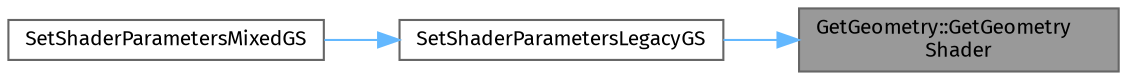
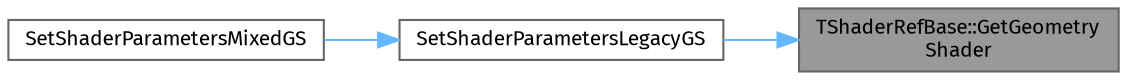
  digraph {
    fontname="Fira Sans"
    rankdir=RL
    node [color=grey40 fillcolor=white fontname="Fira Sans" fontsize=10 shape=box style=filled]
    edge [color=steelblue1 dir=back fontname="Fira Sans" fontsize=10 labelfontname=Helvetica labelfontsize=10 style=solid]
-   n1 [color=gray40 fillcolor=grey60 fontcolor=black height=0.2 label="GetGeometry::GetGeometry\lShader" width=0.4]
+   n1 [color=gray40 fillcolor=grey60 fontcolor=black height=0.2 label="TShaderRefBase::GetGeometry\lShader" width=0.4]
    n2 [height=0.2 label=SetShaderParametersLegacyGS width=0.4]
    n3 [height=0.2 label=SetShaderParametersMixedGS width=0.4]
    n1 -> n2
    n2 -> n3
  }
